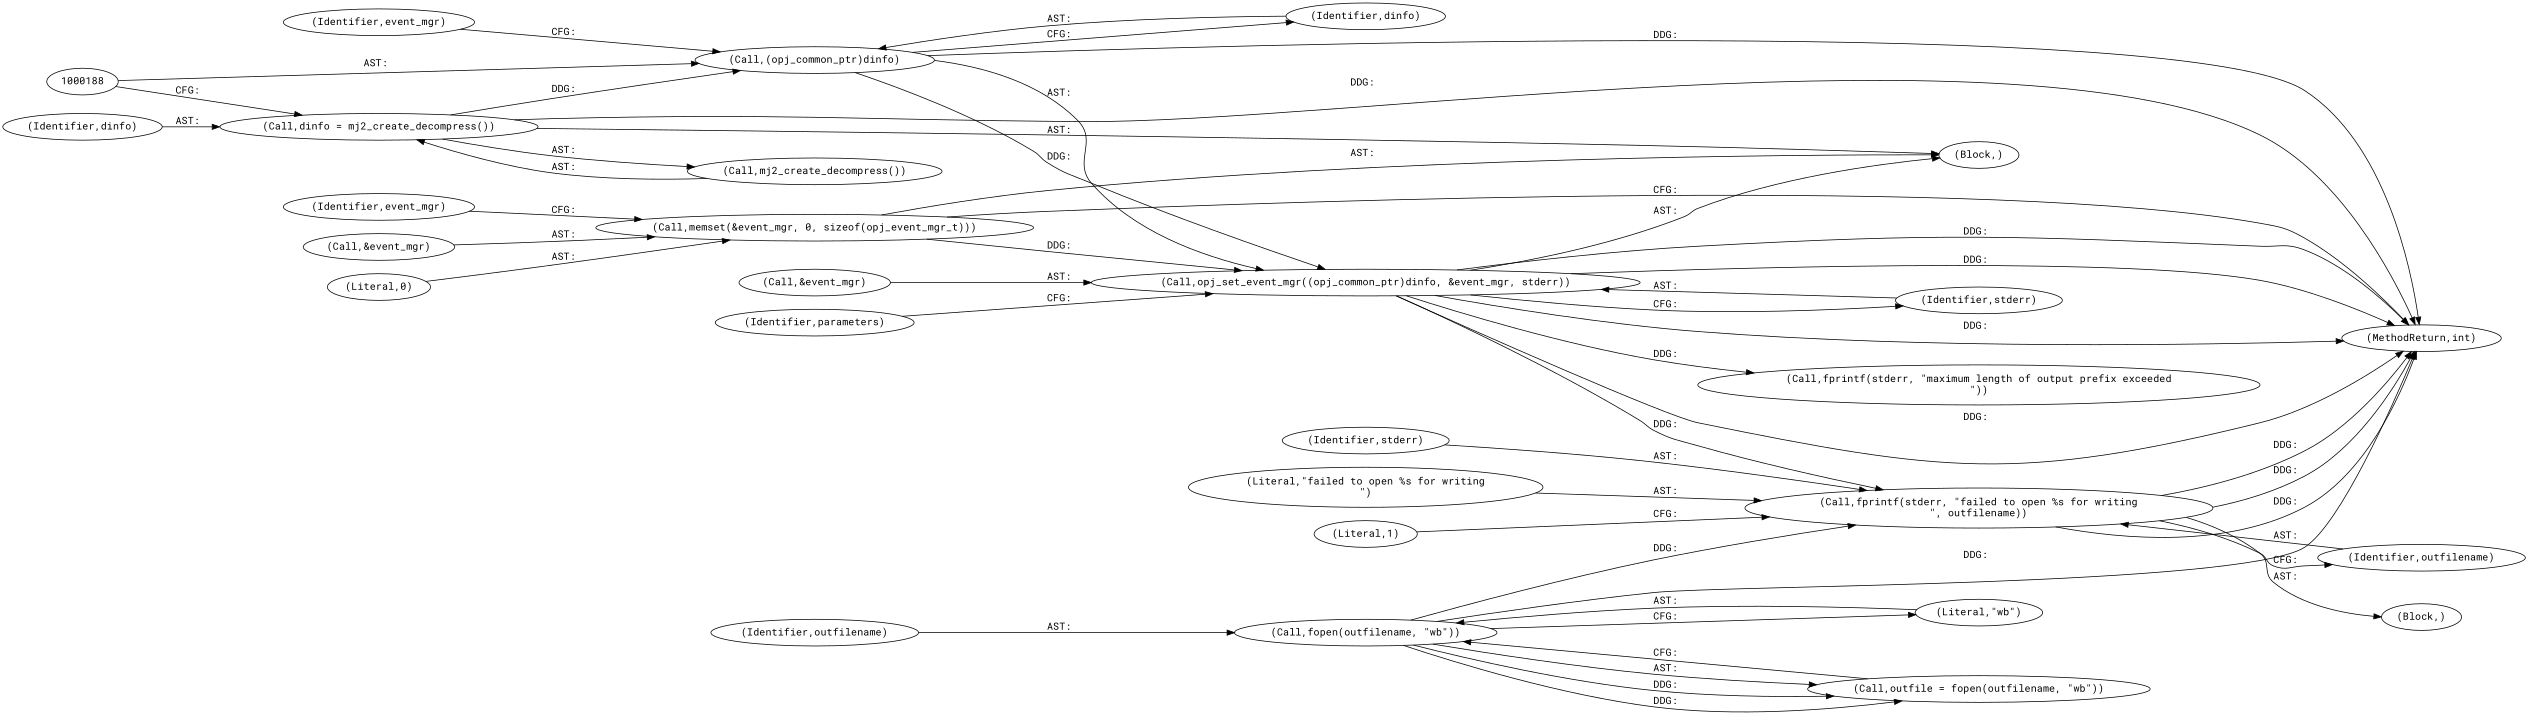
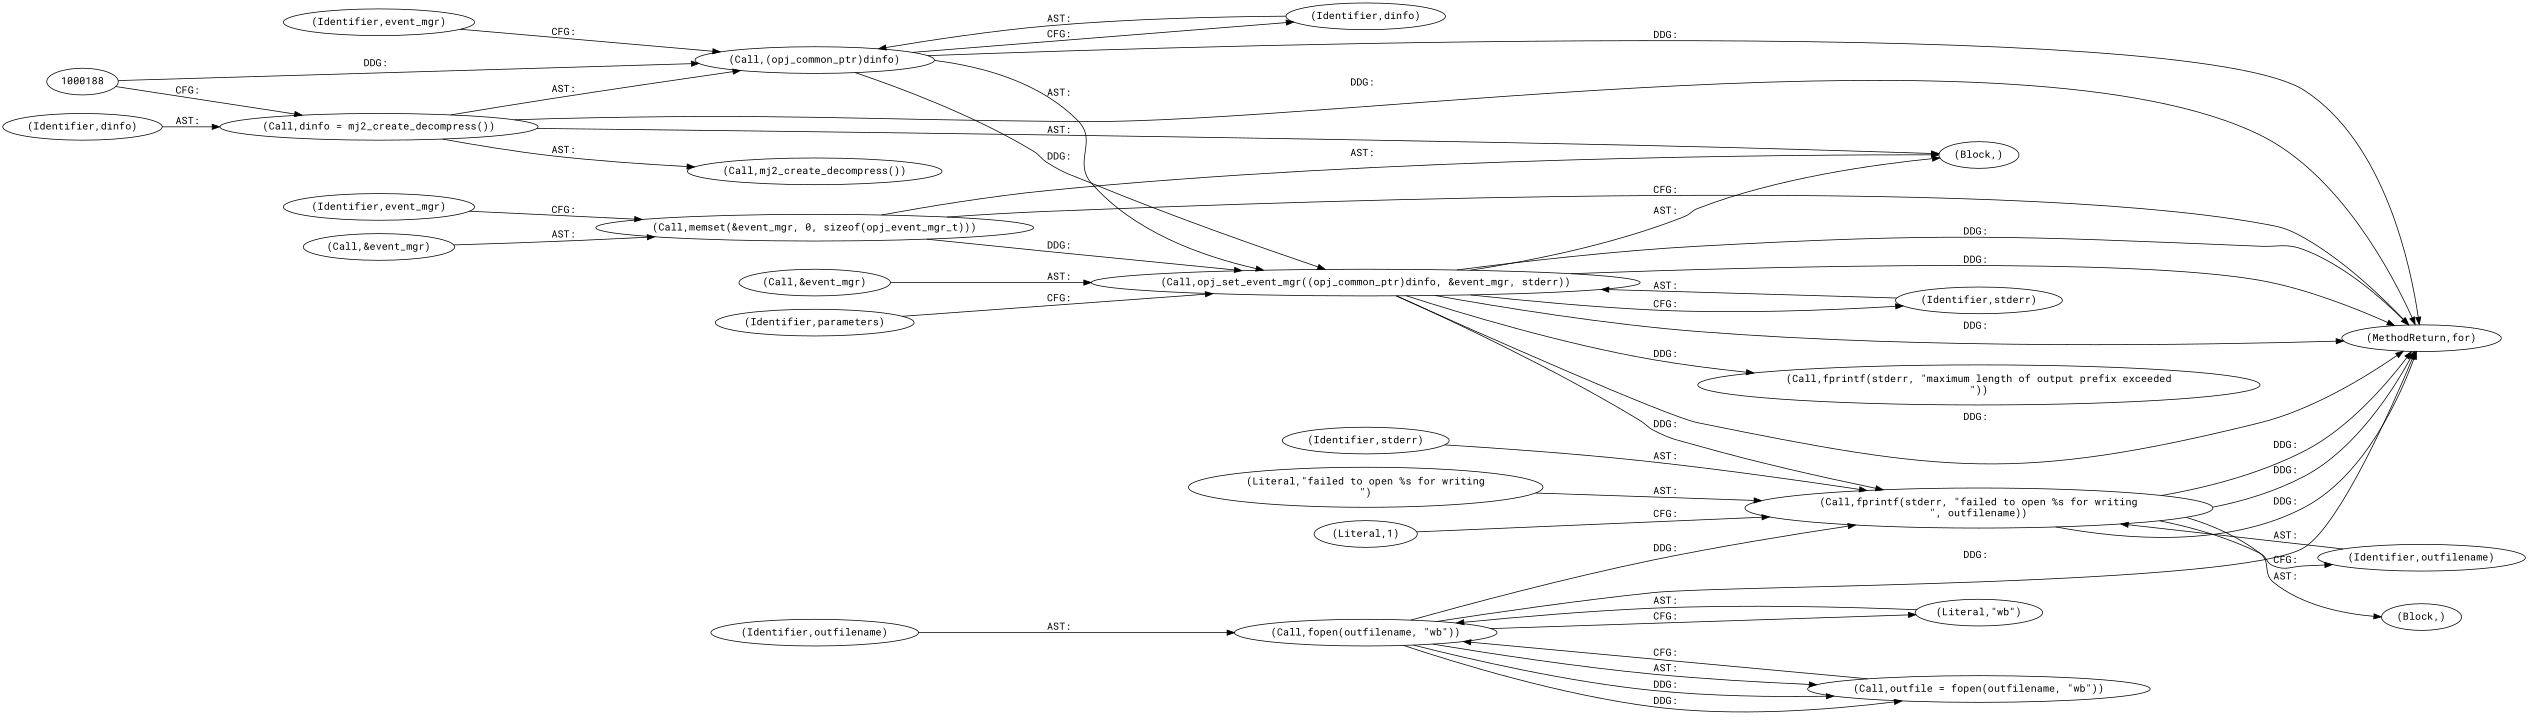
  digraph {
    fontname="Roboto Mono"
    rankdir=LR
    node [fontname="Roboto Mono"]
    edge [fontname="Roboto Mono"]
    n1 [label="(Call,fprintf(stderr, \"failed to open %s for writing\n\", outfilename))"]
    n2 [label="(Identifier,outfilename)"]
-   n3 [label="(MethodReturn,int)"]
+   n3 [label="(MethodReturn,for)"]
    n4 [label="(Block,)"]
    n5 [label="(Call,opj_set_event_mgr((opj_common_ptr)dinfo, &event_mgr, stderr))"]
    n6 [label="(Identifier,stderr)"]
    n7 [label="(Block,)"]
    n8 [label="(Call,fprintf(stderr, \"maximum length of output prefix exceeded\n\"))"]
    n9 [label="(Call,(opj_common_ptr)dinfo)"]
    n10 [label="(Identifier,dinfo)"]
    n11 [label="(Call,dinfo = mj2_create_decompress())"]
    n12 [label="(Call,mj2_create_decompress())"]
    n13 [label="(Call,memset(&event_mgr, 0, sizeof(opj_event_mgr_t)))"]
    n14 [label="(Call,fopen(outfilename, \"wb\"))"]
    n15 [label="(Literal,\"wb\")"]
    n16 [label="(Call,outfile = fopen(outfilename, \"wb\"))"]
    n17 [label="(Call,&event_mgr)"]
    n18 [label="(Identifier,dinfo)"]
    n19 [label="(Identifier,parameters)"]
    n20 [label="(Identifier,outfilename)"]
    n21 [label="(Identifier,event_mgr)"]
    n22 [label="(Identifier,stderr)"]
    n23 [label="(Literal,\"failed to open %s for writing\n\")"]
    n24 [label="(Identifier,event_mgr)"]
    n25 [label="(Literal,1)"]
    n26 [label="(Call,&event_mgr)"]
-   n27 [label="(Literal,0)"]
    1000188
    n1 -> n2 [label="CFG: "]
    n1 -> n3 [label="DDG: "]
    n1 -> n3 [label="DDG: "]
    n1 -> n3 [label="DDG: "]
    n1 -> n4 [label="AST: "]
    n2 -> n1 [label="AST: "]
    n5 -> n1 [label="DDG: "]
    n5 -> n3 [label="DDG: "]
    n5 -> n3 [label="DDG: "]
    n5 -> n3 [label="DDG: "]
    n5 -> n3 [label="DDG: "]
    n5 -> n6 [label="CFG: "]
    n5 -> n7 [label="AST: "]
    n5 -> n8 [label="DDG: "]
    n6 -> n5 [label="AST: "]
    n9 -> n3 [label="DDG: "]
    n9 -> n5 [label="AST: "]
    n9 -> n5 [label="DDG: "]
    n9 -> n10 [label="CFG: "]
    n10 -> n9 [label="AST: "]
    n11 -> n3 [label="DDG: "]
    n11 -> n7 [label="AST: "]
-   n11 -> n9 [label="DDG: "]
+   n11 -> n9 [label="AST: "]
    n11 -> n12 [label="AST: "]
-   n12 -> n11 [label="AST: "]
    n13 -> n3 [label="CFG: "]
    n13 -> n5 [label="DDG: "]
    n13 -> n7 [label="AST: "]
    n14 -> n1 [label="DDG: "]
    n14 -> n3 [label="DDG: "]
    n14 -> n15 [label="CFG: "]
    n14 -> n16 [label="AST: "]
    n14 -> n16 [label="DDG: "]
    n14 -> n16 [label="DDG: "]
    n15 -> n14 [label="AST: "]
    n16 -> n14 [label="CFG: "]
    n17 -> n5 [label="AST: "]
    n18 -> n11 [label="AST: "]
    n19 -> n5 [label="CFG: "]
    n20 -> n14 [label="AST: "]
    n21 -> n9 [label="CFG: "]
    n22 -> n1 [label="AST: "]
    n23 -> n1 [label="AST: "]
    n24 -> n13 [label="CFG: "]
    n25 -> n1 [label="CFG: "]
    n26 -> n13 [label="AST: "]
-   n27 -> n13 [label="AST: "]
-   1000188 -> n9 [label="AST: "]
+   1000188 -> n9 [label="DDG: "]
    1000188 -> n11 [label="CFG: "]
  }
